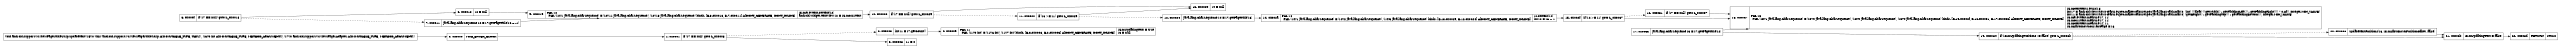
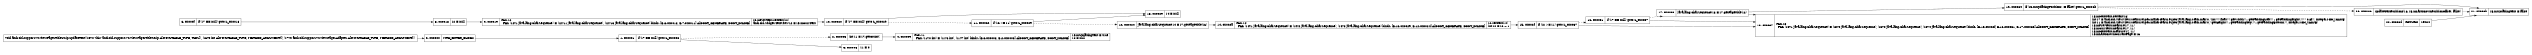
  digraph {
    rankdir=LR
    node [shape=record]
    n1 [label="{0\:\ 0x0000|MTH_ENTER_BLOCK\l}"]
    n2 [label="{1\:\ 0x0001|if (r7 == null) goto L_0x0008\l}"]
    n3 [label="{2\:\ 0x0003|int r1 = r7.getCount()\l}"]
    n4 [label="{3\:\ 0x0008|r1 = 0\l}"]
    n5 [label="{4\:\ 0x0009|PHI: r1 \l  PHI: (r1v0 int) = (r1v6 int), (r1v7 int) binds: [B:3:0x0008, B:2:0x0003] A[DONT_GENERATE, DONT_INLINE]\l|r5.mUpdatingText = true\lr3 = null\l}"]
    n6 [label="{6\:\ 0x000f|if (r7 == null) goto L_0x0018\l}"]
    n7 [label="{8\:\ 0x0018|r2 = null\l}"]
-   n8 [label="{7\:\ 0x0011|java.lang.CharSequence r2 = r7.getPageTitle(r6 + \-1)\l}"]
    n9 [label="{9\:\ 0x0019|PHI: r2 \l  PHI: (r2v1 java.lang.CharSequence) = (r2v11 java.lang.CharSequence), (r2v13 java.lang.CharSequence) binds: [B:8:0x0018, B:7:0x0011] A[DONT_GENERATE, DONT_INLINE]\l|r5.mPrevText.setText(r2)\landroid.widget.TextView r2 = r5.mCurrText\l}"]
    n10 [label="{10\:\ 0x0020|if (r7 == null) goto L_0x0029\l}"]
    n11 [label="{11\:\ 0x0022|if (r6 \>= r1) goto L_0x0029\l}"]
    n12 [label="{13\:\ 0x0029|r4 = null\l}"]
    n13 [label="{12\:\ 0x0024|java.lang.CharSequence r4 = r7.getPageTitle(r6)\l}"]
    n14 [label="{14\:\ 0x002a|PHI: r4 \l  PHI: (r4v1 java.lang.CharSequence) = (r4v2 java.lang.CharSequence), (r4v3 java.lang.CharSequence) binds: [B:13:0x0029, B:12:0x0024] A[DONT_GENERATE, DONT_INLINE]\l|r2.setText(r4)\lint r2 = r6 + 1\l}"]
    n15 [label="{15\:\ 0x002f|if (r2 \>= r1) goto L_0x0037\l}"]
    n16 [label="{16\:\ 0x0031|if (r7 == null) goto L_0x0037\l}"]
-   n17 [label="{18\:\ 0x0037|PHI: r3 \l  PHI: (r3v1 java.lang.CharSequence) = (r3v0 java.lang.CharSequence), (r3v0 java.lang.CharSequence), (r3v4 java.lang.CharSequence) binds: [B:15:0x002f, B:16:0x0031, B:17:0x0033] A[DONT_GENERATE, DONT_INLINE]\l|r5.mNextText.return(r3)\lint r7 = android.view.View.MeasureSpec.makeMeasureSpec(java.lang.Math.max(0, (int) (((float) ((getWidth() \- getPaddingLeft()) \- getPaddingRight())) * 0.8f)), Integer.MIN_VALUE)\lint r1 = android.view.View.MeasureSpec.makeMeasureSpec(java.lang.Math.max(0, (getHeight() \- getPaddingTop()) \- getPaddingBottom()), Integer.MIN_VALUE)\lr5.mPrevText.measure(r7, r1)\lr5.mCurrText.measure(r7, r1)\lr5.mNextText.measure(r7, r1)\lr5.mLastKnownCurrentPage = r6\l}"]
+   n17 [label="{18\:\ 0x0037|PHI: r3 \l  PHI: (r3v1 java.lang.CharSequence) = (r3v0 java.lang.CharSequence), (r3v0 java.lang.CharSequence), (r3v4 java.lang.CharSequence) binds: [B:15:0x002f, B:16:0x0031, B:17:0x0033] A[DONT_GENERATE, DONT_INLINE]\l|r5.mNextText.setText(r3)\lint r7 = android.view.View.MeasureSpec.makeMeasureSpec(java.lang.Math.max(0, (int) (((float) ((getWidth() \- getPaddingLeft()) \- getPaddingRight())) * 0.8f)), Integer.MIN_VALUE)\lint r1 = android.view.View.MeasureSpec.makeMeasureSpec(java.lang.Math.max(0, (getHeight() \- getPaddingTop()) \- getPaddingBottom()), Integer.MIN_VALUE)\lr5.mPrevText.measure(r7, r1)\lr5.mCurrText.measure(r7, r1)\lr5.mNextText.measure(r7, r1)\lr5.mLastKnownCurrentPage = r6\l}"]
    n18 [label="{17\:\ 0x0033|java.lang.CharSequence r3 = r7.getPageTitle(r2)\l}"]
    n19 [label="{19\:\ 0x0084|if (r5.mUpdatingPositions != false) goto L_0x008b\l}"]
    n20 [label="{20\:\ 0x0086|updateTextPositions(r6, r5.mLastKnownPositionOffset, false)\l}"]
    n21 [label="{21\:\ 0x008b|r5.mUpdatingText = false\l}"]
    n22 [label="{22\:\ 0x008d|RETURN\l|return\l}"]
    n23 [label="{void android.support.v4.view.PagerTitleStrip.updateText((r5v0 'this' android.support.v4.view.PagerTitleStrip A[IMMUTABLE_TYPE, THIS]), (r6v0 int A[IMMUTABLE_TYPE, METHOD_ARGUMENT]), (r7v0 android.support.v4.view.PagerAdapter A[IMMUTABLE_TYPE, METHOD_ARGUMENT])) }"]
    n1 -> n2
    n2 -> n3 [style=dashed]
    n2 -> n4
    n3 -> n5
    n6 -> n7
-   n6 -> n8 [style=dashed]
    n7 -> n9
-   n8 -> n9
    n9 -> n10
    n10 -> n11 [style=dashed]
    n10 -> n12
    n11 -> n12
    n11 -> n13 [style=dashed]
    n13 -> n14
    n14 -> n15
    n15 -> n16 [style=dashed]
    n15 -> n17
    n16 -> n17
+   n16 -> n18 [style=dashed]
    n18 -> n17
    n18 -> n19
    n19 -> n20 [style=dashed]
    n19 -> n21
    n20 -> n21
-   n21 -> n22
+   n22 -> n21
    n23 -> n1
  }
